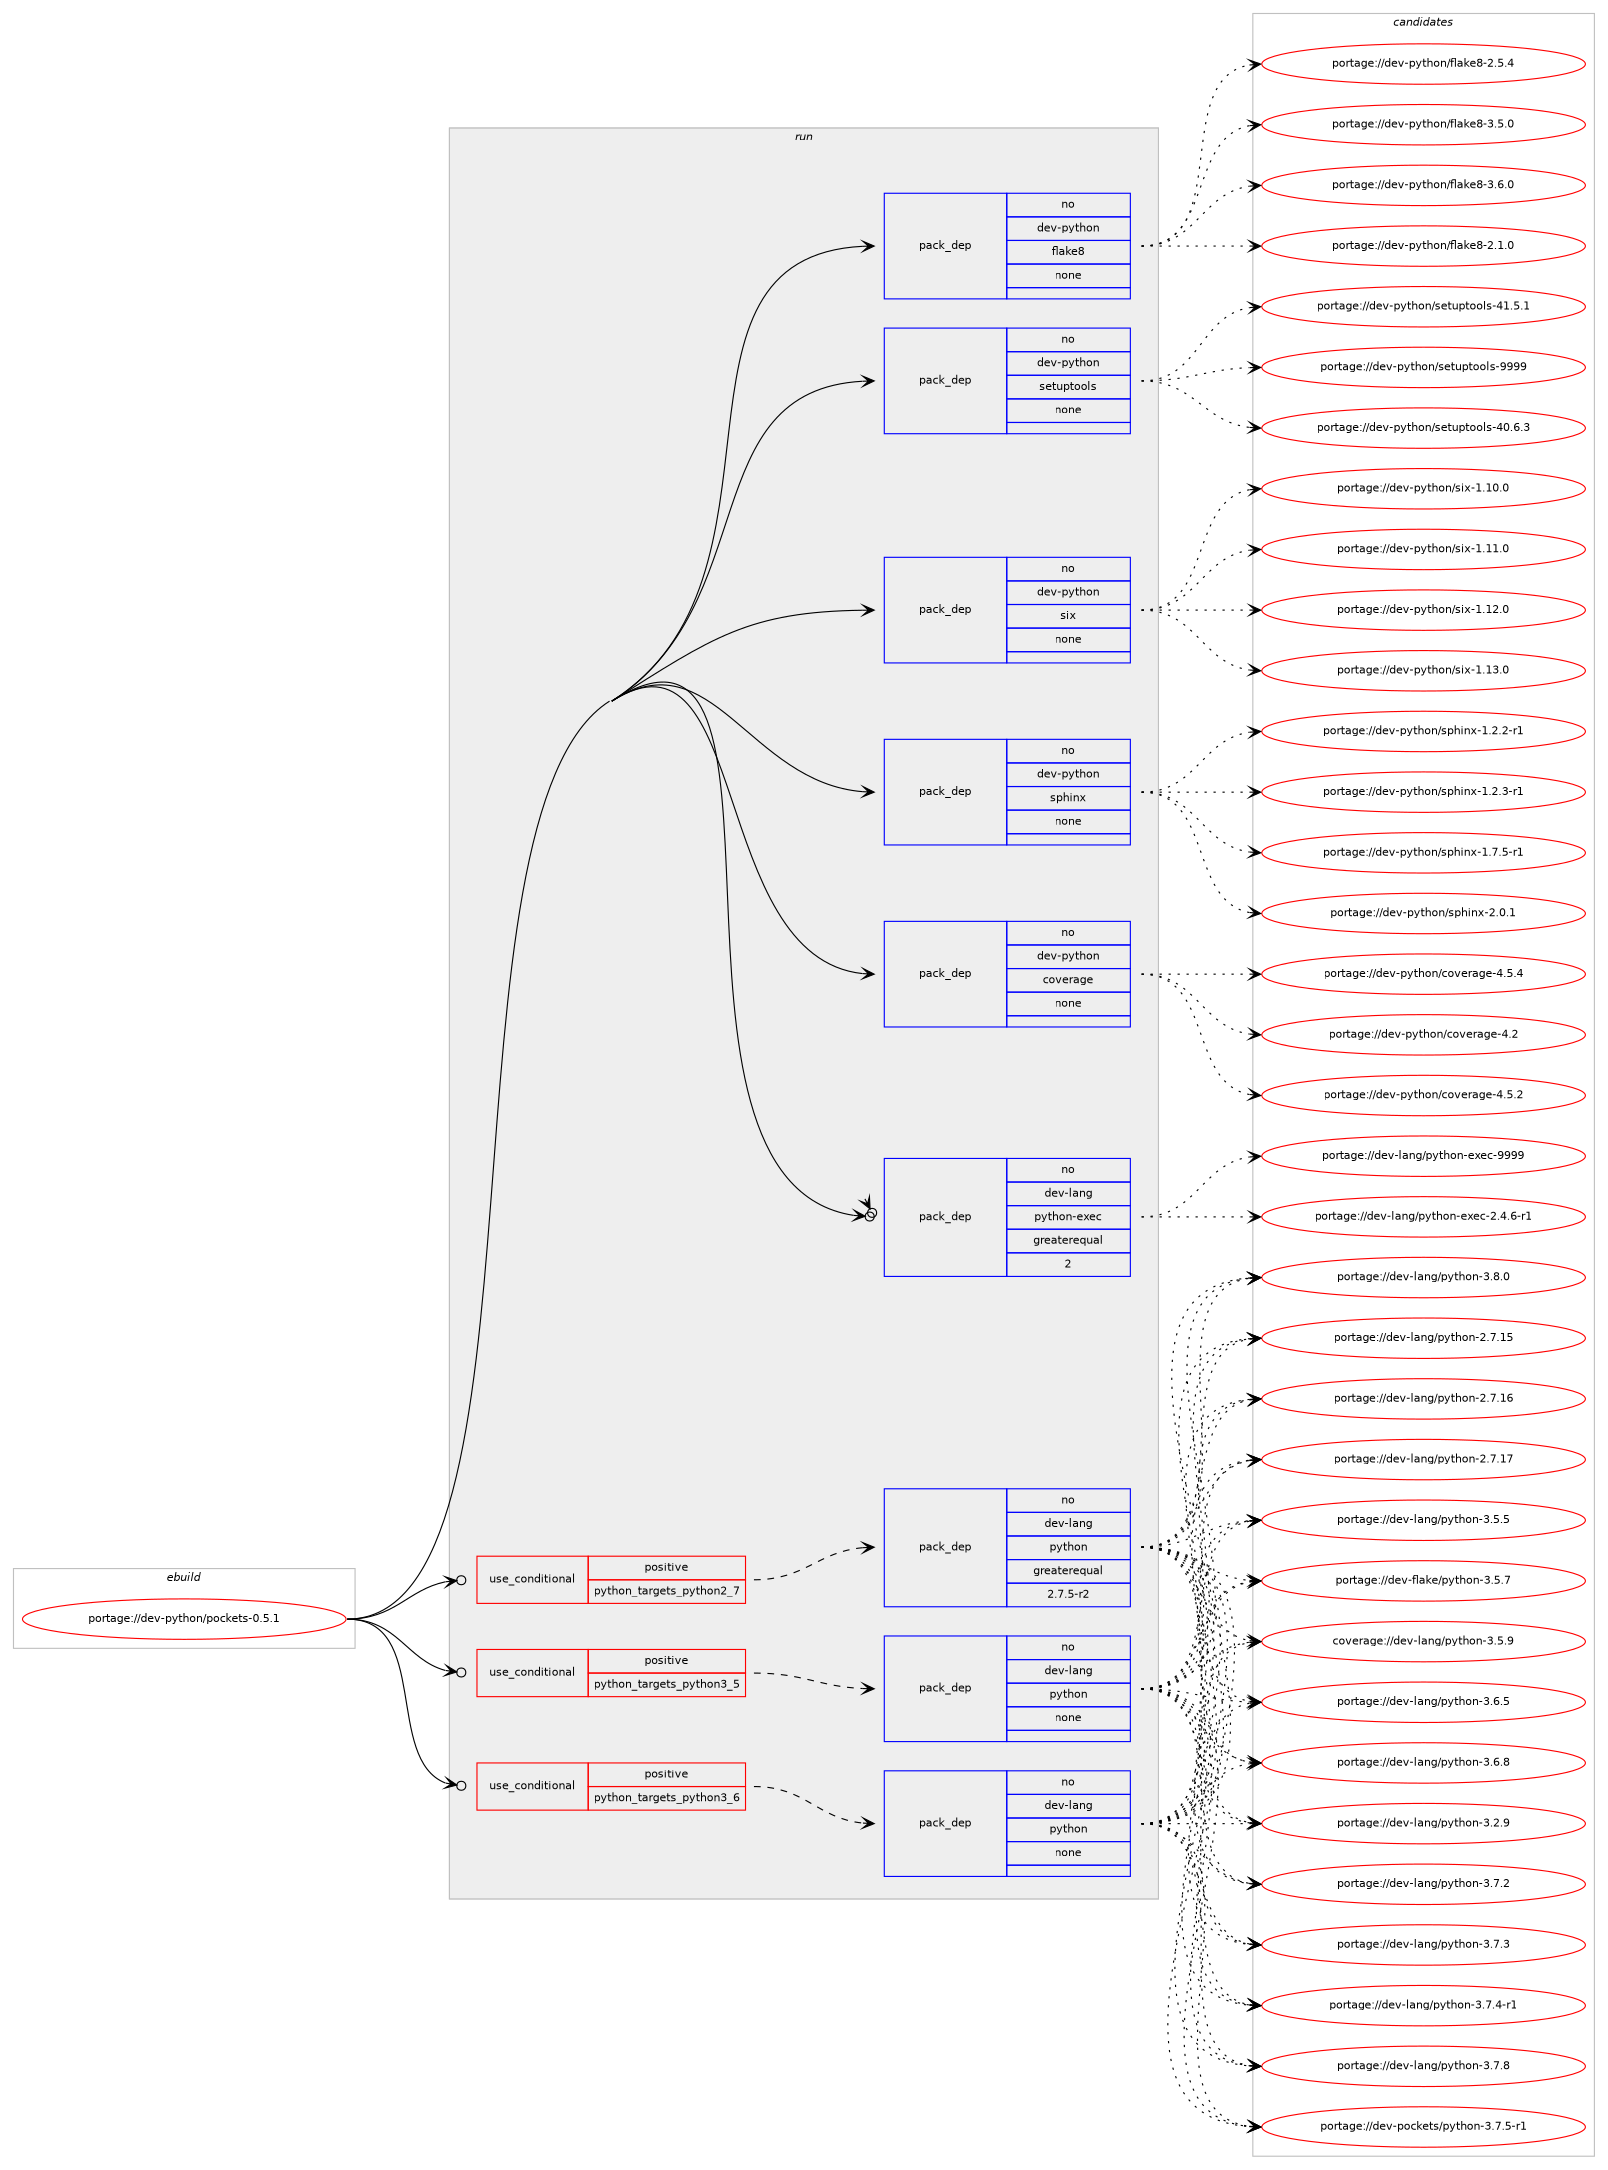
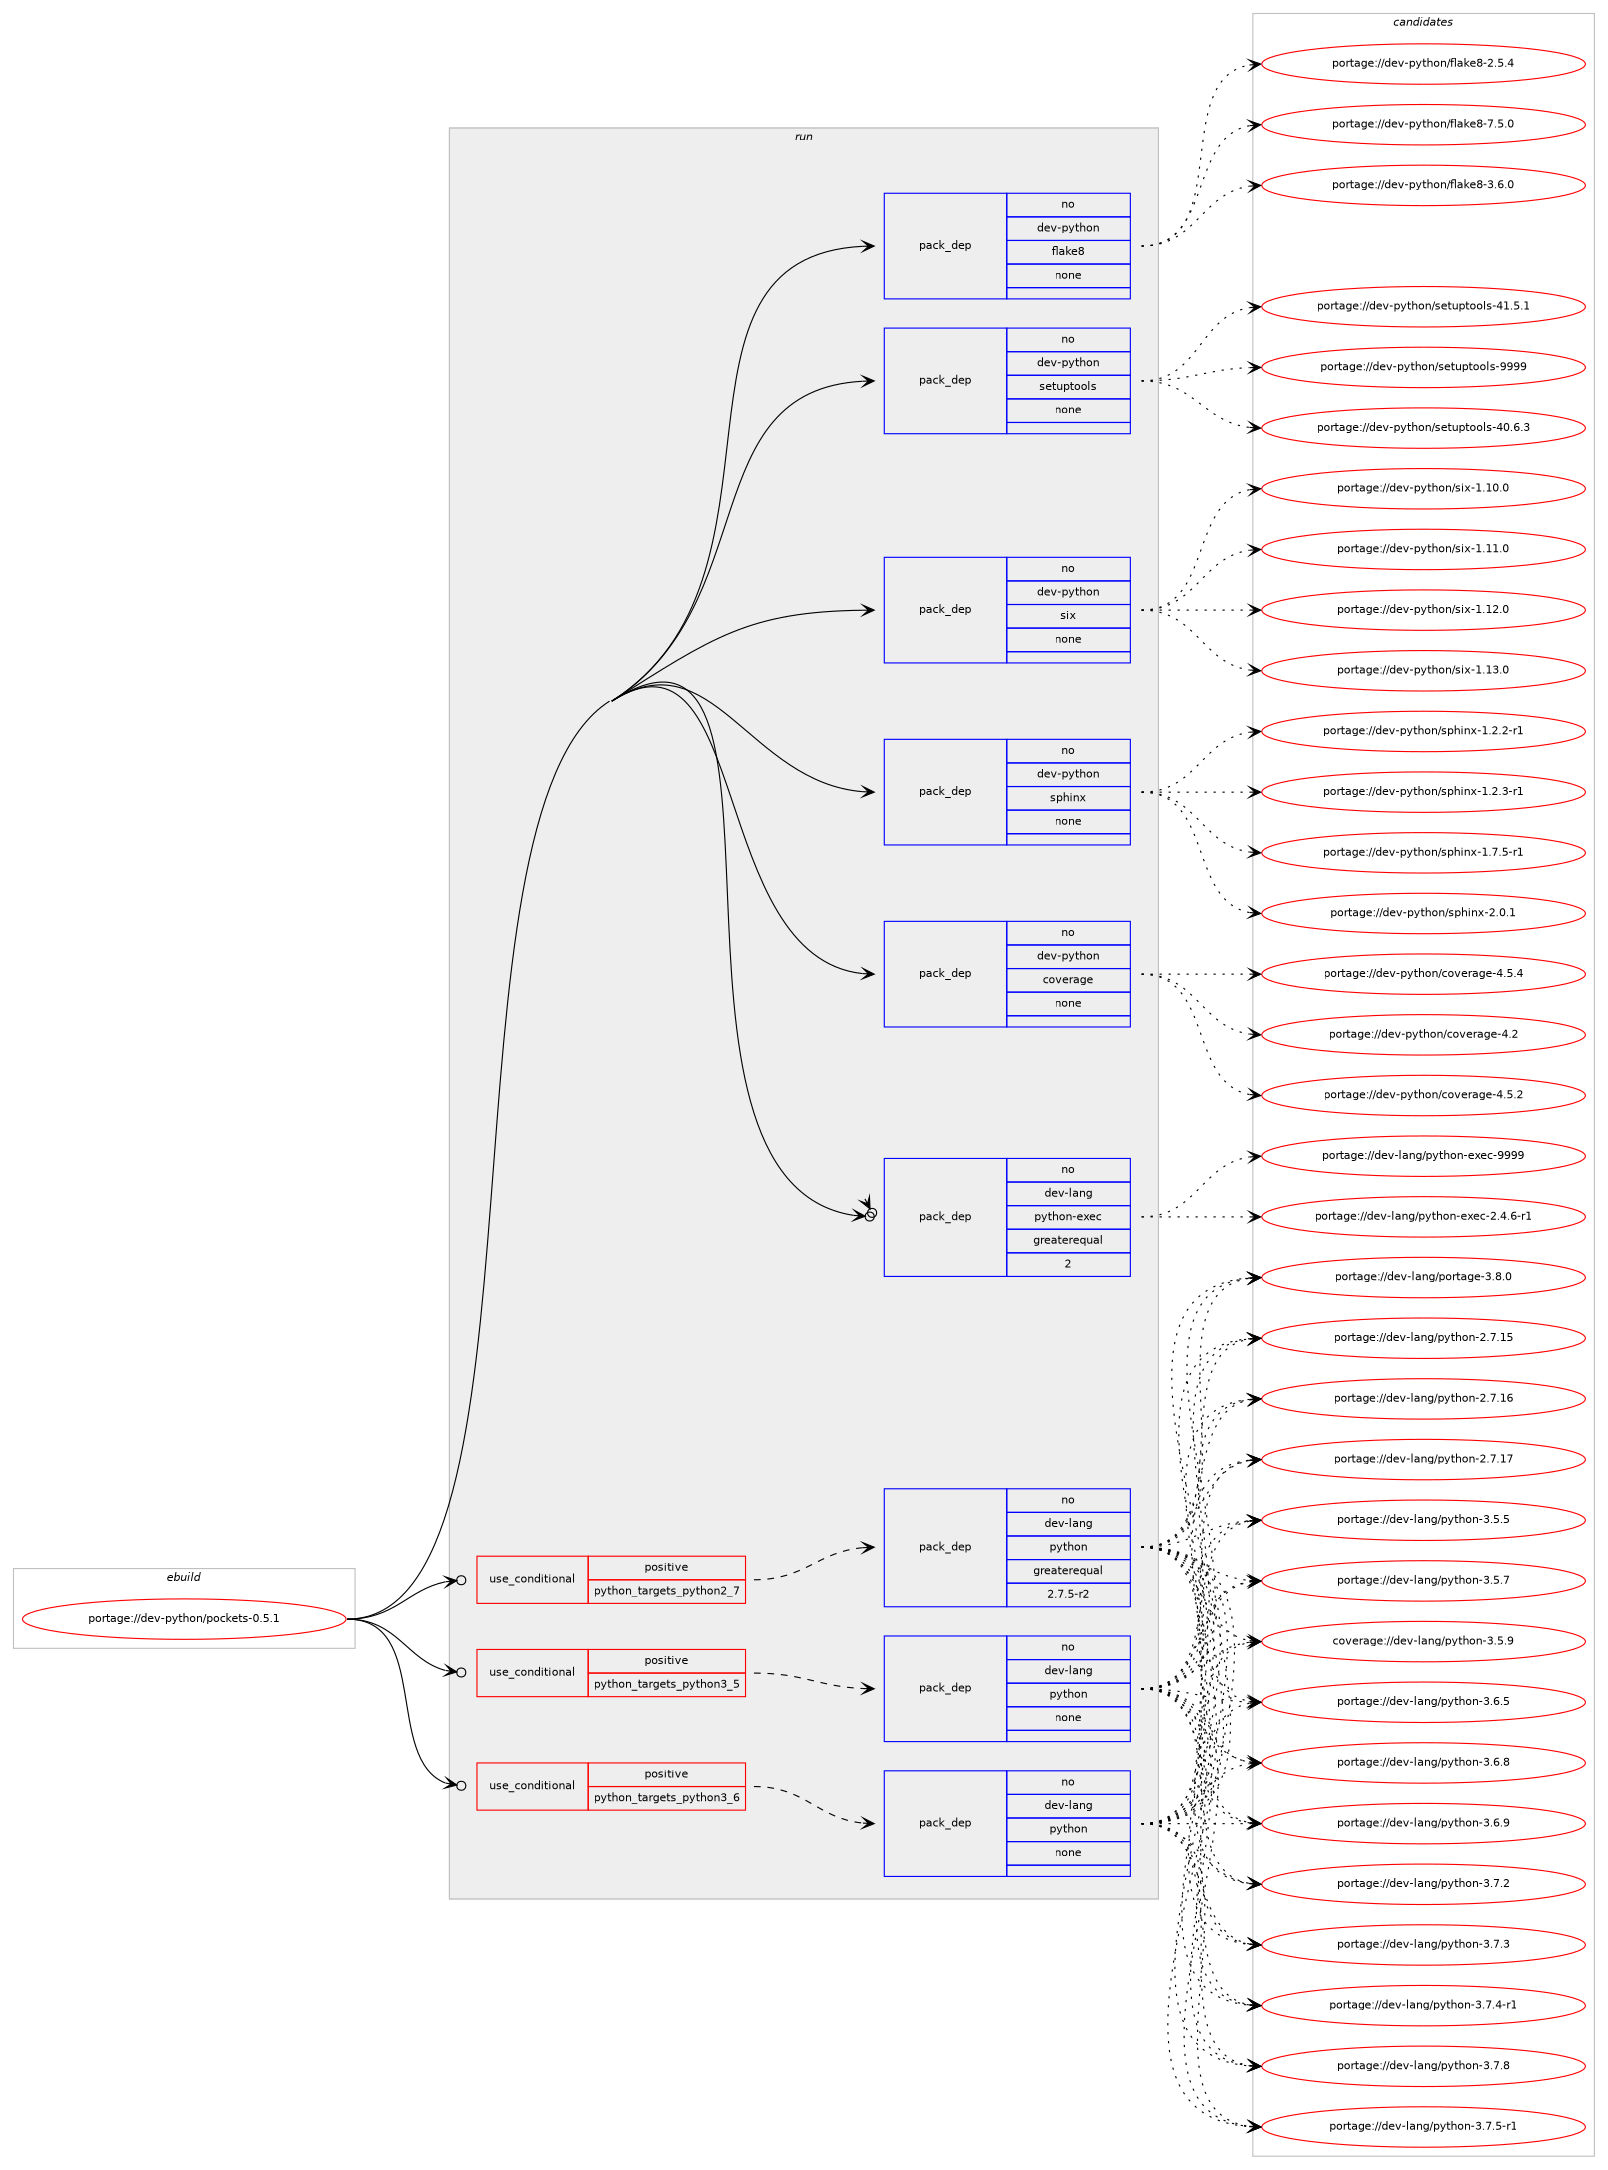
  digraph {
    compound=true
    concentrate=true
    fontname=Helvetica
    fontsize=10
    newrank=true
    rankdir=LR
    ranksep=1.5
    node [color=red fontname=Helvetica fontsize=10]
    edge [arrowhead=vee headport=w style=dotted tailport=e weight=100]
    n1 [label="portage://dev-python/pockets-0.5.1" width=4]
    n2 [color=blue label=<<TABLE BORDER="0" CELLBORDER="1" CELLSPACING="0" CELLPADDING="4" WIDTH="220"><TR><TD ROWSPAN="6" CELLPADDING="30">pack_dep</TD></TR><TR><TD WIDTH="110">no</TD></TR><TR><TD>dev-python</TD></TR><TR><TD>coverage</TD></TR><TR><TD>none</TD></TR><TR><TD></TD></TR></TABLE>> shape=none]
    n3 [color=blue label=<<TABLE BORDER="0" CELLBORDER="1" CELLSPACING="0" CELLPADDING="4" WIDTH="220"><TR><TD ROWSPAN="6" CELLPADDING="30">pack_dep</TD></TR><TR><TD WIDTH="110">no</TD></TR><TR><TD>dev-python</TD></TR><TR><TD>flake8</TD></TR><TR><TD>none</TD></TR><TR><TD></TD></TR></TABLE>> shape=none]
    n4 [color=blue label=<<TABLE BORDER="0" CELLBORDER="1" CELLSPACING="0" CELLPADDING="4" WIDTH="220"><TR><TD ROWSPAN="6" CELLPADDING="30">pack_dep</TD></TR><TR><TD WIDTH="110">no</TD></TR><TR><TD>dev-python</TD></TR><TR><TD>setuptools</TD></TR><TR><TD>none</TD></TR><TR><TD></TD></TR></TABLE>> shape=none]
    n5 [color=blue label=<<TABLE BORDER="0" CELLBORDER="1" CELLSPACING="0" CELLPADDING="4" WIDTH="220"><TR><TD ROWSPAN="6" CELLPADDING="30">pack_dep</TD></TR><TR><TD WIDTH="110">no</TD></TR><TR><TD>dev-python</TD></TR><TR><TD>six</TD></TR><TR><TD>none</TD></TR><TR><TD></TD></TR></TABLE>> shape=none]
    n6 [color=blue label=<<TABLE BORDER="0" CELLBORDER="1" CELLSPACING="0" CELLPADDING="4" WIDTH="220"><TR><TD ROWSPAN="6" CELLPADDING="30">pack_dep</TD></TR><TR><TD WIDTH="110">no</TD></TR><TR><TD>dev-python</TD></TR><TR><TD>sphinx</TD></TR><TR><TD>none</TD></TR><TR><TD></TD></TR></TABLE>> shape=none]
    n7 [color=blue label=<<TABLE BORDER="0" CELLBORDER="1" CELLSPACING="0" CELLPADDING="4" WIDTH="220"><TR><TD ROWSPAN="6" CELLPADDING="30">pack_dep</TD></TR><TR><TD WIDTH="110">no</TD></TR><TR><TD>dev-lang</TD></TR><TR><TD>python-exec</TD></TR><TR><TD>greaterequal</TD></TR><TR><TD>2</TD></TR></TABLE>> shape=none]
    n8 [color=blue label=<<TABLE BORDER="0" CELLBORDER="1" CELLSPACING="0" CELLPADDING="4" WIDTH="220"><TR><TD ROWSPAN="6" CELLPADDING="30">pack_dep</TD></TR><TR><TD WIDTH="110">no</TD></TR><TR><TD>dev-lang</TD></TR><TR><TD>python</TD></TR><TR><TD>greaterequal</TD></TR><TR><TD>2.7.5-r2</TD></TR></TABLE>> shape=none]
    n9 [label=<<TABLE BORDER="0" CELLBORDER="1" CELLSPACING="0" CELLPADDING="4"><TR><TD ROWSPAN="3" CELLPADDING="10">use_conditional</TD></TR><TR><TD>positive</TD></TR><TR><TD>python_targets_python2_7</TD></TR></TABLE>> shape=none]
    n10 [color=blue label=<<TABLE BORDER="0" CELLBORDER="1" CELLSPACING="0" CELLPADDING="4" WIDTH="220"><TR><TD ROWSPAN="6" CELLPADDING="30">pack_dep</TD></TR><TR><TD WIDTH="110">no</TD></TR><TR><TD>dev-lang</TD></TR><TR><TD>python</TD></TR><TR><TD>none</TD></TR><TR><TD></TD></TR></TABLE>> shape=none]
    n11 [label=<<TABLE BORDER="0" CELLBORDER="1" CELLSPACING="0" CELLPADDING="4"><TR><TD ROWSPAN="3" CELLPADDING="10">use_conditional</TD></TR><TR><TD>positive</TD></TR><TR><TD>python_targets_python3_5</TD></TR></TABLE>> shape=none]
    n12 [color=blue label=<<TABLE BORDER="0" CELLBORDER="1" CELLSPACING="0" CELLPADDING="4" WIDTH="220"><TR><TD ROWSPAN="6" CELLPADDING="30">pack_dep</TD></TR><TR><TD WIDTH="110">no</TD></TR><TR><TD>dev-lang</TD></TR><TR><TD>python</TD></TR><TR><TD>none</TD></TR><TR><TD></TD></TR></TABLE>> shape=none]
    n13 [label=<<TABLE BORDER="0" CELLBORDER="1" CELLSPACING="0" CELLPADDING="4"><TR><TD ROWSPAN="3" CELLPADDING="10">use_conditional</TD></TR><TR><TD>positive</TD></TR><TR><TD>python_targets_python3_6</TD></TR></TABLE>> shape=none]
    n14 [label="portage://dev-python/coverage-4.2" width=4]
    n15 [label="portage://dev-python/coverage-4.5.2" width=4]
    n16 [label="portage://dev-python/coverage-4.5.4" width=4]
-   n17 [label="portage://dev-python/flake8-2.1.0" width=4]
    n18 [label="portage://dev-python/flake8-2.5.4" width=4]
-   n19 [label="portage://dev-python/flake8-3.5.0" width=4]
+   n19 [label="portage://dev-python/flake8-7.5.0" width=4]
    n20 [label="portage://dev-python/flake8-3.6.0" width=4]
    n21 [label="portage://dev-python/setuptools-40.6.3" width=4]
    n22 [label="portage://dev-python/setuptools-41.5.1" width=4]
    n23 [label="portage://dev-python/setuptools-9999" width=4]
    n24 [label="portage://dev-python/six-1.10.0" width=4]
    n25 [label="portage://dev-python/six-1.11.0" width=4]
    n26 [label="portage://dev-python/six-1.12.0" width=4]
    n27 [label="portage://dev-python/six-1.13.0" width=4]
    n28 [label="portage://dev-python/sphinx-1.2.2-r1" width=4]
    n29 [label="portage://dev-python/sphinx-1.2.3-r1" width=4]
    n30 [label="portage://dev-python/sphinx-1.7.5-r1" width=4]
    n31 [label="portage://dev-python/sphinx-2.0.1" width=4]
    n32 [label="portage://dev-lang/python-2.7.15" width=4]
    n33 [label="portage://dev-lang/python-2.7.16" width=4]
    n34 [label="portage://dev-lang/python-2.7.17" width=4]
    n35 [label="portage://dev-lang/python-3.5.5" width=4]
-   n36 [label="portage://dev-flake/python-3.5.7" width=4]
+   n36 [label="portage://dev-lang/python-3.5.7" width=4]
    n37 [label="coverage://dev-lang/python-3.5.9" width=4]
    n38 [label="portage://dev-lang/python-3.6.5" width=4]
    n39 [label="portage://dev-lang/python-3.6.8" width=4]
-   n40 [label="portage://dev-lang/python-3.2.9" width=4]
+   n40 [label="portage://dev-lang/python-3.6.9" width=4]
    n41 [label="portage://dev-lang/python-3.7.2" width=4]
    n42 [label="portage://dev-lang/python-3.7.3" width=4]
    n43 [label="portage://dev-lang/python-3.7.4-r1" width=4]
    n44 [label="portage://dev-lang/python-3.7.8" width=4]
-   n45 [label="portage://dev-pockets/python-3.7.5-r1" width=4]
-   n46 [label="portage://dev-lang/python-3.8.0" width=4]
+   n45 [label="portage://dev-lang/python-3.7.5-r1" width=4]
+   n46 [label="portage://dev-lang/portage-3.8.0" width=4]
    n47 [label="portage://dev-lang/python-exec-2.4.6-r1" width=4]
    n48 [label="portage://dev-lang/python-exec-9999" width=4]
    subgraph cluster_1 {
      color=gray
      label=<<i>ebuild</i>>
      rank=same
      n1
    }
    subgraph cluster_2 {
      color=gray
      label=<<i>dependencies</i>>
      subgraph cluster_3 {
        color=gray
        fillcolor="#eeeeee"
        label=<<i>compile</i>>
        style=filled
        subgraph sub_4 {
          color=gray
          fillcolor="#eeeeee"
          label=<<i>compile</i>>
          style=filled
          n2
        }
        subgraph sub_5 {
          color=gray
          fillcolor="#eeeeee"
          label=<<i>compile</i>>
          style=filled
          n3
        }
        subgraph sub_6 {
          color=gray
          fillcolor="#eeeeee"
          label=<<i>compile</i>>
          style=filled
          n4
        }
        subgraph sub_7 {
          color=gray
          fillcolor="#eeeeee"
          label=<<i>compile</i>>
          style=filled
          n5
        }
        subgraph sub_8 {
          color=gray
          fillcolor="#eeeeee"
          label=<<i>compile</i>>
          style=filled
          n6
        }
      }
      subgraph cluster_9 {
        color=gray
        fillcolor="#eeeeee"
        label=<<i>compile and run</i>>
        style=filled
        subgraph sub_10 {
          color=gray
          fillcolor="#eeeeee"
          label=<<i>compile and run</i>>
          style=filled
          n7
        }
        subgraph sub_11 {
          color=gray
          fillcolor="#eeeeee"
          label=<<i>compile and run</i>>
          style=filled
          n9
          subgraph sub_12 {
            color=gray
            fillcolor="#eeeeee"
            label=<<i>compile and run</i>>
            style=filled
            n8
          }
        }
        subgraph sub_13 {
          color=gray
          fillcolor="#eeeeee"
          label=<<i>compile and run</i>>
          style=filled
          n11
          subgraph sub_14 {
            color=gray
            fillcolor="#eeeeee"
            label=<<i>compile and run</i>>
            style=filled
            n10
          }
        }
        subgraph sub_15 {
          color=gray
          fillcolor="#eeeeee"
          label=<<i>compile and run</i>>
          style=filled
          n13
          subgraph sub_16 {
            color=gray
            fillcolor="#eeeeee"
            label=<<i>compile and run</i>>
            style=filled
            n12
          }
        }
      }
      subgraph cluster_17 {
        color=gray
        fillcolor="#eeeeee"
        label=<<i>run</i>>
        style=filled
      }
    }
    subgraph cluster_18 {
      color=gray
      label=<<i>candidates</i>>
      rank=same
      subgraph sub_19 {
        color=black
        label=<<i>candidates</i>>
        nodesep=1
        rank=same
        n14
        n15
        n16
      }
      subgraph sub_20 {
        color=black
        label=<<i>candidates</i>>
        nodesep=1
        rank=same
-       n17
        n18
        n19
        n20
      }
      subgraph sub_21 {
        color=black
        label=<<i>candidates</i>>
        nodesep=1
        rank=same
        n21
        n22
        n23
      }
      subgraph sub_22 {
        color=black
        label=<<i>candidates</i>>
        nodesep=1
        rank=same
        n24
        n25
        n26
        n27
      }
      subgraph sub_23 {
        color=black
        label=<<i>candidates</i>>
        nodesep=1
        rank=same
        n28
        n29
        n30
        n31
      }
      subgraph sub_24 {
        color=black
        label=<<i>candidates</i>>
        nodesep=1
        rank=same
        n32
        n33
        n34
        n35
        n36
        n37
        n38
        n39
        n40
        n41
        n42
        n43
        n44
        n45
        n46
      }
      subgraph sub_25 {
        color=black
        label=<<i>candidates</i>>
        nodesep=1
        rank=same
        n32
        n33
        n34
        n35
        n36
        n37
        n38
        n39
        n40
        n41
        n42
        n43
        n44
        n45
        n46
      }
      subgraph sub_26 {
        color=black
        label=<<i>candidates</i>>
        nodesep=1
        rank=same
        n32
        n33
        n34
        n35
        n36
        n37
        n38
        n39
        n40
        n41
        n42
        n43
        n44
        n45
        n46
      }
      subgraph sub_27 {
        color=black
        label=<<i>candidates</i>>
        nodesep=1
        rank=same
        n47
        n48
      }
    }
    n1 -> n2 [style=solid weight=20]
    n1 -> n3 [style=solid weight=20]
    n1 -> n4 [style=solid weight=20]
    n1 -> n5 [style=solid weight=20]
    n1 -> n6 [style=solid weight=20]
    n1 -> n7 [arrowhead=odotvee style=solid weight=20]
    n1 -> n9 [arrowhead=odotvee style=solid weight=20]
    n1 -> n11 [arrowhead=odotvee style=solid weight=20]
    n1 -> n13 [arrowhead=odotvee style=solid weight=20]
    n2 -> n14
    n2 -> n15
    n2 -> n16
-   n3 -> n17
    n3 -> n18
    n3 -> n19
    n3 -> n20
    n4 -> n21
    n4 -> n22
    n4 -> n23
    n5 -> n24
    n5 -> n25
    n5 -> n26
    n5 -> n27
    n6 -> n28
    n6 -> n29
    n6 -> n30
    n6 -> n31
    n7 -> n47
    n7 -> n48
    n8 -> n32
    n8 -> n33
    n8 -> n34
    n8 -> n35
    n8 -> n36
    n8 -> n37
    n8 -> n38
    n8 -> n39
    n8 -> n40
    n8 -> n41
    n8 -> n42
    n8 -> n43
    n8 -> n44
    n8 -> n45
    n8 -> n46
    n9 -> n8 [style=dashed weight=20]
    n10 -> n32
    n10 -> n33
    n10 -> n34
    n10 -> n35
    n10 -> n36
    n10 -> n37
    n10 -> n38
    n10 -> n39
    n10 -> n40
    n10 -> n41
    n10 -> n42
    n10 -> n43
    n10 -> n44
    n10 -> n45
    n10 -> n46
    n11 -> n10 [style=dashed weight=20]
    n12 -> n32
    n12 -> n33
    n12 -> n34
    n12 -> n35
    n12 -> n36
    n12 -> n37
    n12 -> n38
    n12 -> n39
    n12 -> n40
    n12 -> n41
    n12 -> n42
    n12 -> n43
    n12 -> n44
    n12 -> n45
    n12 -> n46
    n13 -> n12 [style=dashed weight=20]
  }
